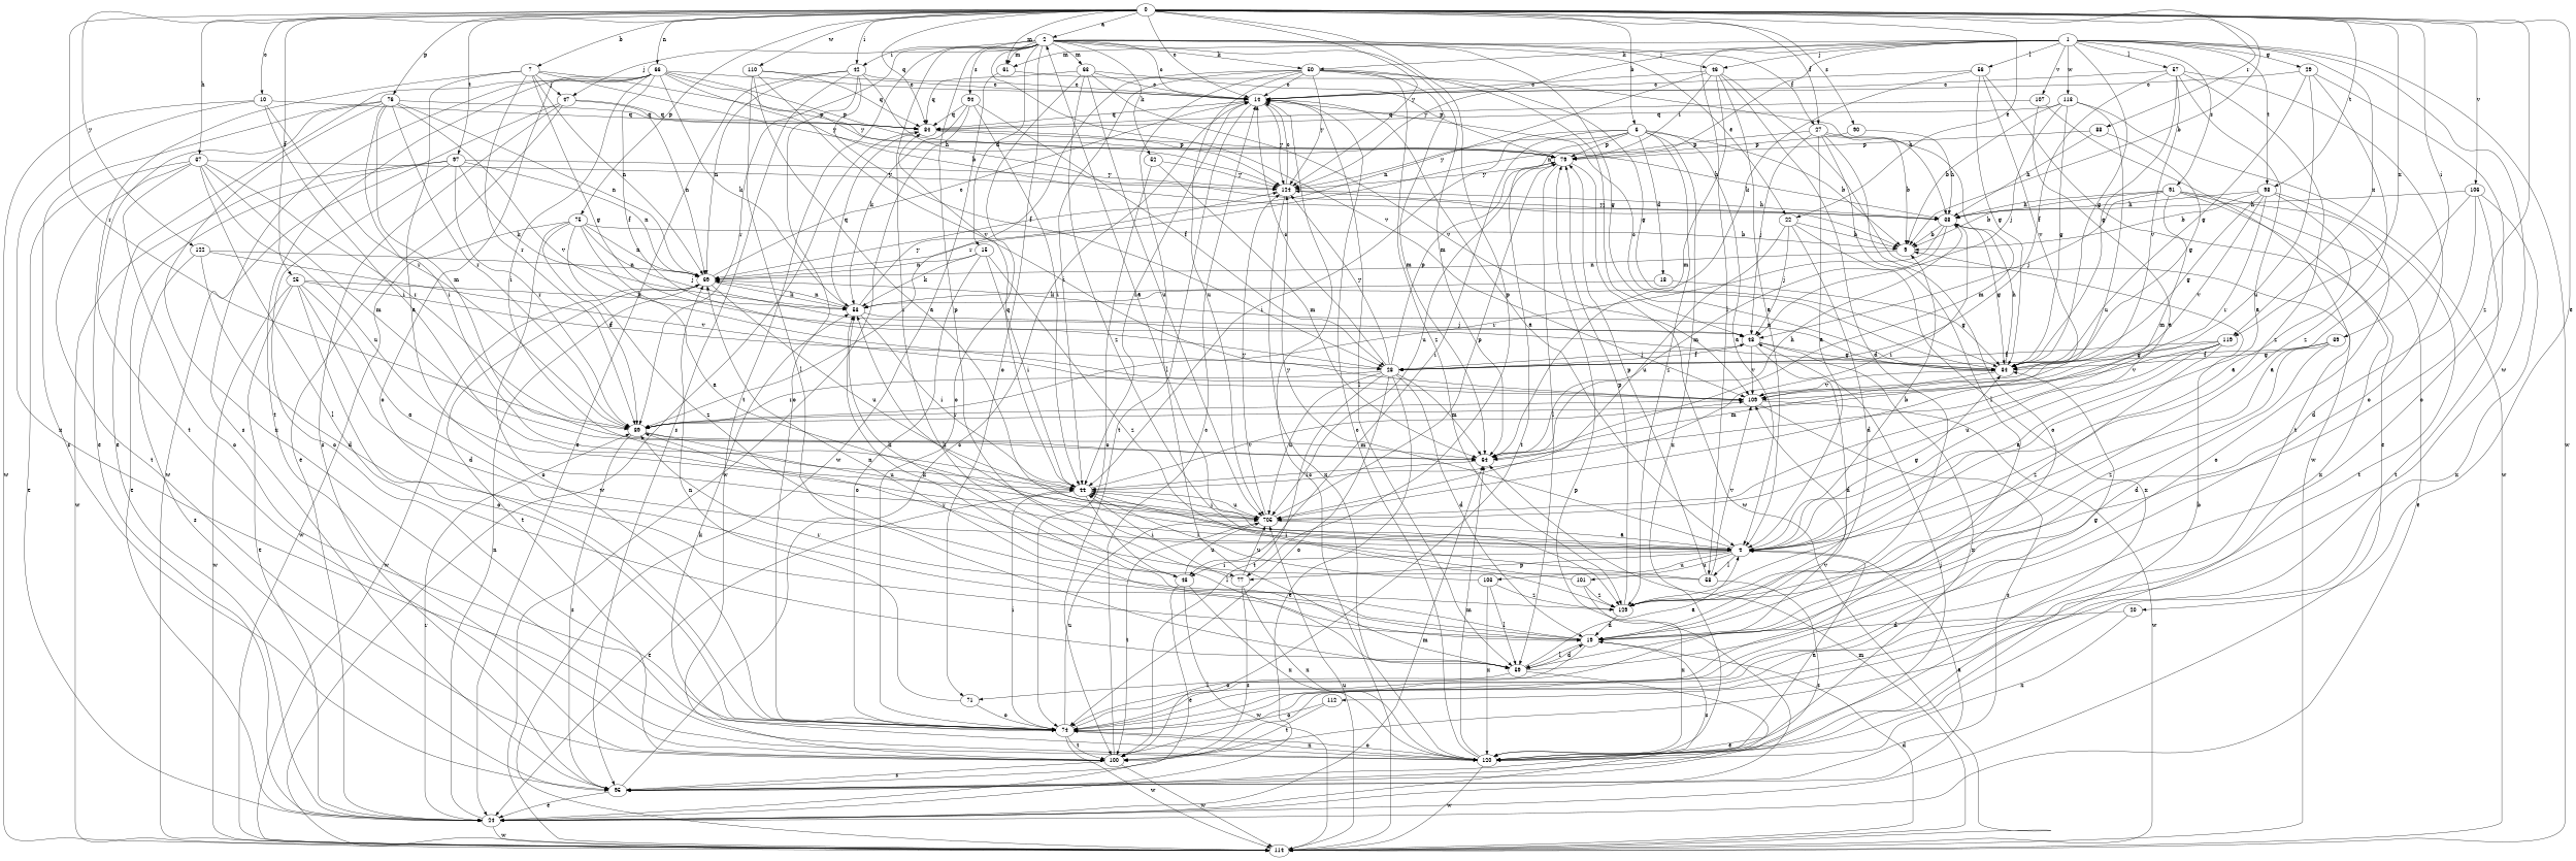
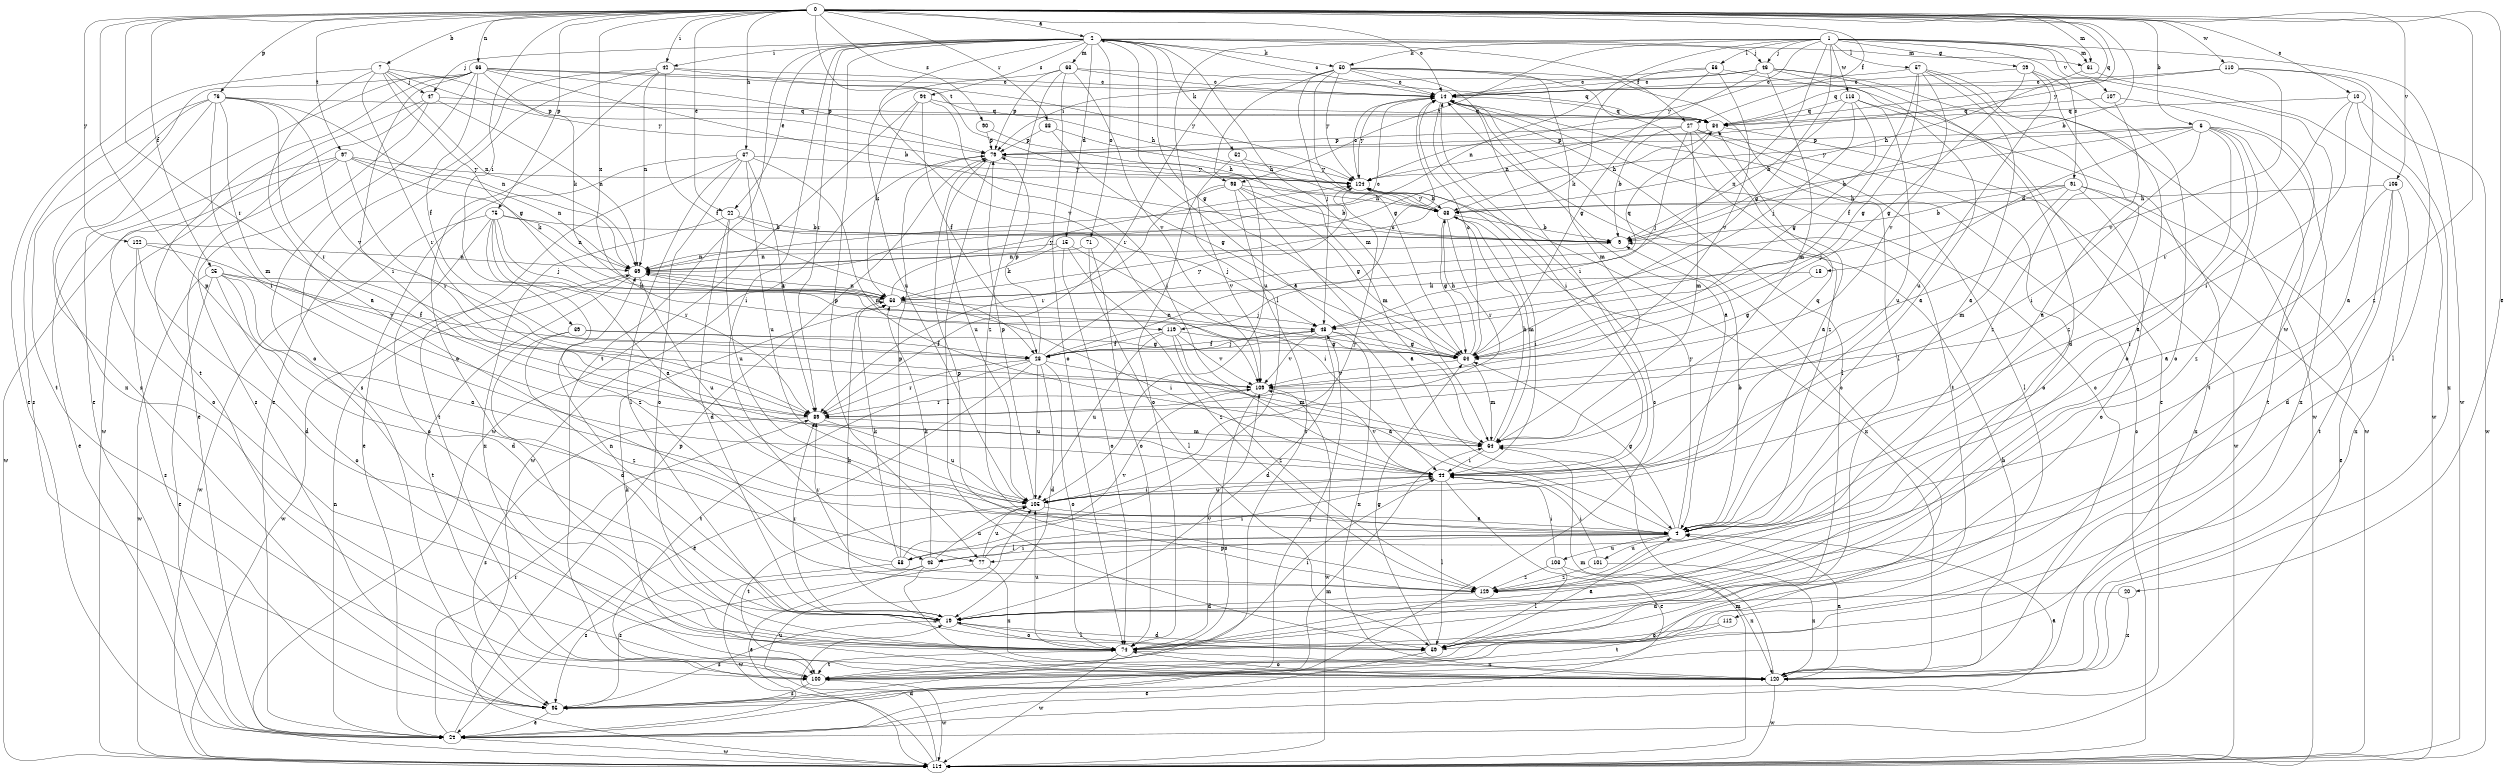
  strict digraph {
    0
    2
    6
    7
    9
    10
    14
    20
    22
    25
    27
    37
    39
    42
    61
    66
    75
    76
    77
    84
    88
    89
    90
    97
    98
    106
    110
    119
    122
    124
    129
    34
    46
    50
    15
    43
    47
    52
    63
    64
    71
    94
    100
    109
    4
    18
    44
    79
    120
    69
    24
    114
    59
    19
-   105 [label=705]
+   105
    48
    53
    74
    28
    95
    38
    1
    29
    56
    57
    58
    91
    107
    112
    113
    101
    103
    0 -> 2 [label=a]
    0 -> 6 [label=b]
    0 -> 7 [label=b]
    0 -> 9 [label=b]
    0 -> 10 [label=c]
    0 -> 14 [label=c]
    0 -> 20 [label=e]
    0 -> 22 [label=e]
    0 -> 25 [label=f]
    0 -> 27 [label=f]
    0 -> 37 [label=h]
    0 -> 39 [label=i]
    0 -> 42 [label=i]
    0 -> 61 [label=m]
    0 -> 66 [label=n]
    0 -> 75 [label=p]
    0 -> 76 [label=p]
    0 -> 77 [label=p]
    0 -> 84 [label=q]
    0 -> 88 [label=r]
    0 -> 89 [label=r]
    0 -> 90 [label=s]
    0 -> 97 [label=t]
    0 -> 98 [label=t]
    0 -> 106 [label=v]
    0 -> 110 [label=w]
    0 -> 119 [label=x]
    0 -> 122 [label=y]
    0 -> 124 [label=y]
    0 -> 129 [label=z]
    2 -> 14 [label=c]
    2 -> 22 [label=e]
    2 -> 27 [label=f]
    2 -> 42 [label=i]
    2 -> 61 [label=m]
    2 -> 77 [label=p]
    2 -> 89 [label=r]
    2 -> 34 [label=g]
    2 -> 46 [label=j]
    2 -> 50 [label=k]
    2 -> 15 [label=d]
    2 -> 43 [label=i]
    2 -> 47 [label=j]
    2 -> 52 [label=k]
    2 -> 63 [label=m]
    2 -> 64 [label=m]
    2 -> 71 [label=o]
    2 -> 94 [label=s]
    2 -> 100 [label=t]
    2 -> 109 [label=v]
    6 -> 9 [label=b]
    6 -> 124 [label=y]
    6 -> 129 [label=z]
    6 -> 43 [label=i]
    6 -> 100 [label=t]
    6 -> 4 [label=a]
    6 -> 18 [label=d]
    6 -> 44 [label=i]
    6 -> 79 [label=p]
    6 -> 120 [label=x]
    7 -> 89 [label=r]
    7 -> 124 [label=y]
    7 -> 34 [label=g]
    7 -> 47 [label=j]
    7 -> 4 [label=a]
    7 -> 79 [label=p]
    7 -> 69 [label=n]
    7 -> 24 [label=e]
    9 -> 69 [label=n]
    10 -> 84 [label=q]
    10 -> 89 [label=r]
    10 -> 44 [label=i]
    10 -> 120 [label=x]
    10 -> 114 [label=w]
    14 -> 84 [label=q]
    14 -> 124 [label=y]
    14 -> 100 [label=t]
    14 -> 4 [label=a]
    14 -> 44 [label=i]
    14 -> 59 [label=l]
    20 -> 120 [label=x]
    20 -> 19 [label=d]
    22 -> 9 [label=b]
    22 -> 120 [label=x]
    22 -> 19 [label=d]
    22 -> 105 [label=u]
    22 -> 48 [label=j]
    25 -> 4 [label=a]
    25 -> 24 [label=e]
    25 -> 114 [label=w]
    25 -> 19 [label=d]
    25 -> 53 [label=k]
    25 -> 74 [label=o]
    25 -> 28 [label=f]
    27 -> 9 [label=b]
    27 -> 64 [label=m]
    27 -> 4 [label=a]
    27 -> 79 [label=p]
    27 -> 59 [label=l]
    27 -> 48 [label=j]
    27 -> 74 [label=o]
    37 -> 89 [label=r]
    37 -> 124 [label=y]
    37 -> 64 [label=m]
    37 -> 100 [label=t]
    37 -> 24 [label=e]
    37 -> 59 [label=l]
    37 -> 105 [label=u]
    37 -> 74 [label=o]
    39 -> 129 [label=z]
    39 -> 34 [label=g]
    39 -> 19 [label=d]
    39 -> 28 [label=f]
    42 -> 14 [label=c]
    42 -> 69 [label=n]
    42 -> 24 [label=e]
    42 -> 74 [label=o]
    42 -> 28 [label=f]
    42 -> 95 [label=s]
    42 -> 38 [label=h]
    61 -> 114 [label=w]
    61 -> 38 [label=h]
    66 -> 9 [label=b]
    66 -> 14 [label=c]
    66 -> 124 [label=y]
    66 -> 100 [label=t]
    66 -> 44 [label=i]
    66 -> 79 [label=p]
    66 -> 24 [label=e]
    66 -> 53 [label=k]
    66 -> 74 [label=o]
    66 -> 28 [label=f]
    66 -> 95 [label=s]
    75 -> 9 [label=b]
    75 -> 89 [label=r]
    75 -> 129 [label=z]
    75 -> 4 [label=a]
    75 -> 69 [label=n]
    75 -> 114 [label=w]
    75 -> 48 [label=j]
    75 -> 74 [label=o]
    76 -> 84 [label=q]
    76 -> 89 [label=r]
    76 -> 64 [label=m]
    76 -> 100 [label=t]
    76 -> 109 [label=v]
    76 -> 44 [label=i]
    76 -> 120 [label=x]
    76 -> 69 [label=n]
    76 -> 95 [label=s]
    77 -> 44 [label=i]
    77 -> 120 [label=x]
    77 -> 105 [label=u]
    77 -> 95 [label=s]
    84 -> 79 [label=p]
    84 -> 114 [label=w]
    84 -> 38 [label=h]
    88 -> 34 [label=g]
    88 -> 79 [label=p]
    88 -> 38 [label=h]
    89 -> 64 [label=m]
    89 -> 105 [label=u]
    89 -> 95 [label=s]
    90 -> 79 [label=p]
    90 -> 38 [label=h]
    97 -> 89 [label=r]
    97 -> 124 [label=y]
    97 -> 69 [label=n]
    97 -> 24 [label=e]
    97 -> 114 [label=w]
    97 -> 53 [label=k]
    97 -> 74 [label=o]
    98 -> 9 [label=b]
    98 -> 89 [label=r]
    98 -> 34 [label=g]
    98 -> 100 [label=t]
    98 -> 109 [label=v]
    98 -> 4 [label=a]
    98 -> 38 [label=h]
    106 -> 100 [label=t]
    106 -> 4 [label=a]
    106 -> 120 [label=x]
    106 -> 19 [label=d]
    106 -> 38 [label=h]
    110 -> 14 [label=c]
    110 -> 84 [label=q]
    110 -> 109 [label=v]
    110 -> 4 [label=a]
    110 -> 59 [label=l]
    119 -> 129 [label=z]
    119 -> 34 [label=g]
    119 -> 109 [label=v]
    119 -> 4 [label=a]
    119 -> 105 [label=u]
    119 -> 28 [label=f]
    122 -> 109 [label=v]
    122 -> 69 [label=n]
    122 -> 19 [label=d]
    122 -> 95 [label=s]
    124 -> 14 [label=c]
    124 -> 120 [label=x]
    124 -> 38 [label=h]
    129 -> 79 [label=p]
    129 -> 19 [label=d]
    34 -> 14 [label=c]
    34 -> 64 [label=m]
    34 -> 109 [label=v]
    34 -> 69 [label=n]
    34 -> 38 [label=h]
    46 -> 14 [label=c]
    46 -> 64 [label=m]
    46 -> 4 [label=a]
    46 -> 79 [label=i]
    46 -> 69 [label=n]
    46 -> 114 [label=w]
    46 -> 19 [label=d]
    50 -> 14 [label=c]
    50 -> 89 [label=r]
    50 -> 124 [label=y]
    50 -> 129 [label=z]
    50 -> 34 [label=g]
    50 -> 64 [label=m]
    50 -> 44 [label=i]
    50 -> 59 [label=l]
    50 -> 105 [label=u]
    50 -> 48 [label=j]
    15 -> 129 [label=z]
    15 -> 44 [label=i]
    15 -> 69 [label=n]
    15 -> 53 [label=k]
    15 -> 74 [label=o]
    43 -> 120 [label=x]
    43 -> 24 [label=e]
    43 -> 114 [label=w]
    43 -> 105 [label=u]
    43 -> 53 [label=k]
    47 -> 84 [label=q]
    47 -> 69 [label=n]
    47 -> 24 [label=e]
    47 -> 114 [label=w]
    47 -> 95 [label=s]
    52 -> 124 [label=y]
    52 -> 64 [label=m]
    52 -> 74 [label=o]
    63 -> 14 [label=c]
    63 -> 84 [label=q]
    63 -> 129 [label=z]
    63 -> 109 [label=v]
    63 -> 79 [label=p]
    63 -> 105 [label=u]
    63 -> 74 [label=o]
    64 -> 44 [label=i]
    64 -> 38 [label=h]
    71 -> 69 [label=n]
-   59 -> 71 [label=l]
+   71 -> 59 [label=l]
    71 -> 74 [label=o]
    94 -> 84 [label=q]
    94 -> 44 [label=i]
    94 -> 114 [label=w]
    94 -> 53 [label=k]
    94 -> 28 [label=f]
    100 -> 14 [label=c]
    100 -> 114 [label=w]
    100 -> 95 [label=s]
    109 -> 89 [label=r]
    109 -> 114 [label=w]
    109 -> 95 [label=s]
    4 -> 2 [label=a]
    4 -> 9 [label=b]
    4 -> 77 [label=p]
    4 -> 124 [label=y]
    4 -> 34 [label=g]
    4 -> 43 [label=i]
    4 -> 58 [label=l]
    4 -> 101 [label=u]
    4 -> 103 [label=u]
    18 -> 34 [label=g]
    18 -> 53 [label=k]
    44 -> 84 [label=q]
    44 -> 109 [label=v]
    44 -> 24 [label=e]
    44 -> 59 [label=l]
    44 -> 105 [label=u]
    79 -> 124 [label=y]
    79 -> 114 [label=w]
    79 -> 59 [label=l]
    79 -> 105 [label=u]
    120 -> 9 [label=b]
    120 -> 14 [label=c]
    120 -> 64 [label=m]
    120 -> 4 [label=a]
    120 -> 114 [label=w]
    120 -> 53 [label=k]
    120 -> 74 [label=o]
    69 -> 14 [label=c]
    69 -> 100 [label=t]
    69 -> 114 [label=w]
    69 -> 105 [label=u]
    69 -> 53 [label=k]
    24 -> 89 [label=r]
    24 -> 64 [label=m]
    24 -> 79 [label=p]
    24 -> 69 [label=n]
    24 -> 114 [label=w]
    114 -> 14 [label=c]
    114 -> 64 [label=m]
    114 -> 19 [label=d]
    114 -> 105 [label=u]
    59 -> 34 [label=g]
    59 -> 4 [label=a]
    59 -> 24 [label=e]
    59 -> 19 [label=d]
    19 -> 89 [label=r]
    19 -> 69 [label=n]
    19 -> 59 [label=l]
    19 -> 53 [label=k]
    19 -> 74 [label=o]
    19 -> 95 [label=s]
    105 -> 124 [label=y]
    105 -> 100 [label=t]
    105 -> 4 [label=a]
    105 -> 44 [label=i]
    105 -> 79 [label=p]
    48 -> 34 [label=g]
    48 -> 109 [label=v]
    48 -> 120 [label=x]
    48 -> 19 [label=d]
    48 -> 28 [label=f]
    53 -> 84 [label=q]
    53 -> 124 [label=y]
    53 -> 44 [label=i]
    53 -> 69 [label=n]
    53 -> 48 [label=j]
    74 -> 100 [label=t]
    74 -> 109 [label=v]
    74 -> 44 [label=i]
    74 -> 120 [label=x]
    74 -> 114 [label=w]
    74 -> 105 [label=u]
    28 -> 14 [label=c]
    28 -> 89 [label=r]
    28 -> 124 [label=y]
    28 -> 64 [label=m]
    28 -> 100 [label=t]
    28 -> 79 [label=p]
    28 -> 24 [label=e]
    28 -> 19 [label=d]
    28 -> 105 [label=u]
    28 -> 48 [label=j]
    28 -> 74 [label=o]
    95 -> 14 [label=c]
    95 -> 4 [label=a]
    95 -> 24 [label=e]
    95 -> 48 [label=j]
    38 -> 9 [label=b]
    38 -> 89 [label=r]
    38 -> 124 [label=y]
    38 -> 34 [label=g]
    38 -> 64 [label=m]
    38 -> 44 [label=i]
    1 -> 61 [label=m]
    1 -> 98 [label=t]
    1 -> 119 [label=x]
    1 -> 124 [label=y]
    1 -> 34 [label=g]
    1 -> 46 [label=j]
    1 -> 50 [label=k]
    1 -> 69 [label=n]
    1 -> 114 [label=w]
    1 -> 29 [label=g]
    1 -> 56 [label=l]
    1 -> 57 [label=l]
    1 -> 58 [label=l]
    1 -> 91 [label=s]
    1 -> 107 [label=v]
    1 -> 112 [label=w]
    1 -> 113 [label=w]
    29 -> 14 [label=c]
    29 -> 129 [label=z]
    29 -> 34 [label=g]
    29 -> 105 [label=u]
    29 -> 74 [label=o]
    56 -> 14 [label=c]
    56 -> 34 [label=g]
    56 -> 109 [label=v]
    56 -> 24 [label=e]
    56 -> 53 [label=k]
    57 -> 14 [label=c]
    57 -> 129 [label=z]
    57 -> 34 [label=g]
    57 -> 109 [label=v]
    57 -> 4 [label=a]
    57 -> 74 [label=o]
    57 -> 28 [label=f]
    58 -> 89 [label=r]
    58 -> 109 [label=v]
    58 -> 79 [label=p]
    58 -> 53 [label=k]
    58 -> 95 [label=s]
    91 -> 9 [label=b]
    91 -> 64 [label=m]
    91 -> 120 [label=x]
    91 -> 24 [label=e]
    91 -> 48 [label=j]
    91 -> 74 [label=o]
    91 -> 38 [label=h]
    107 -> 84 [label=q]
    107 -> 100 [label=t]
    107 -> 4 [label=a]
    112 -> 100 [label=t]
    112 -> 74 [label=o]
    113 -> 9 [label=b]
    113 -> 84 [label=q]
    113 -> 34 [label=g]
    113 -> 114 [label=w]
    113 -> 105 [label=u]
    113 -> 48 [label=j]
    101 -> 129 [label=z]
    101 -> 44 [label=i]
    101 -> 120 [label=x]
    103 -> 129 [label=z]
    103 -> 44 [label=i]
    103 -> 120 [label=x]
    103 -> 59 [label=l]
  }
